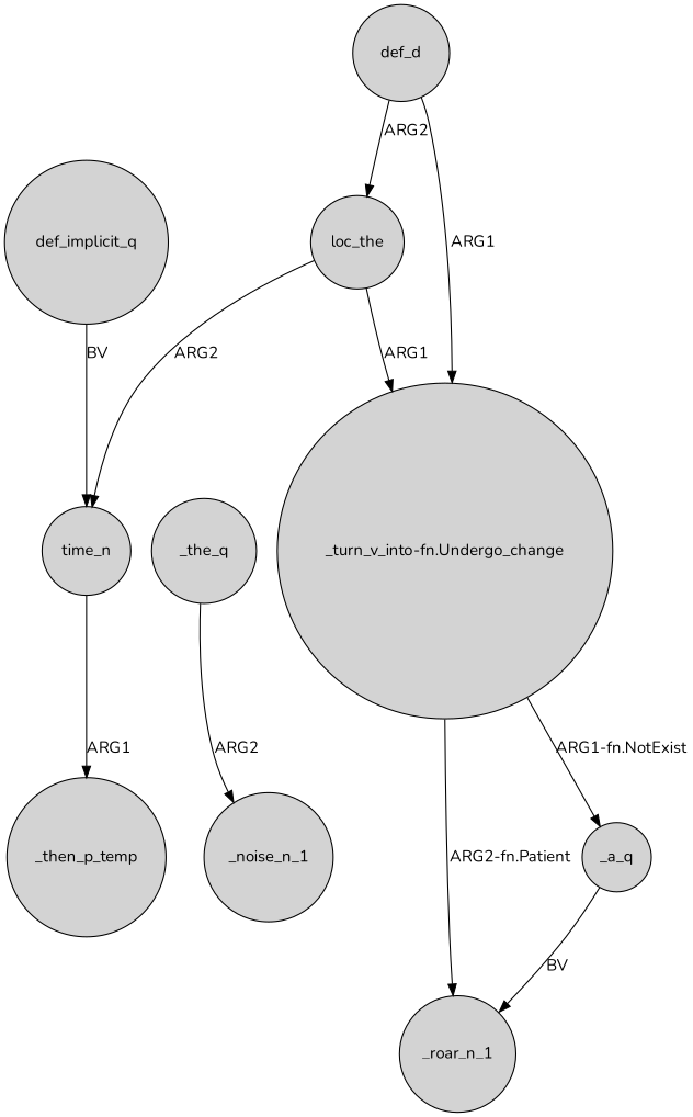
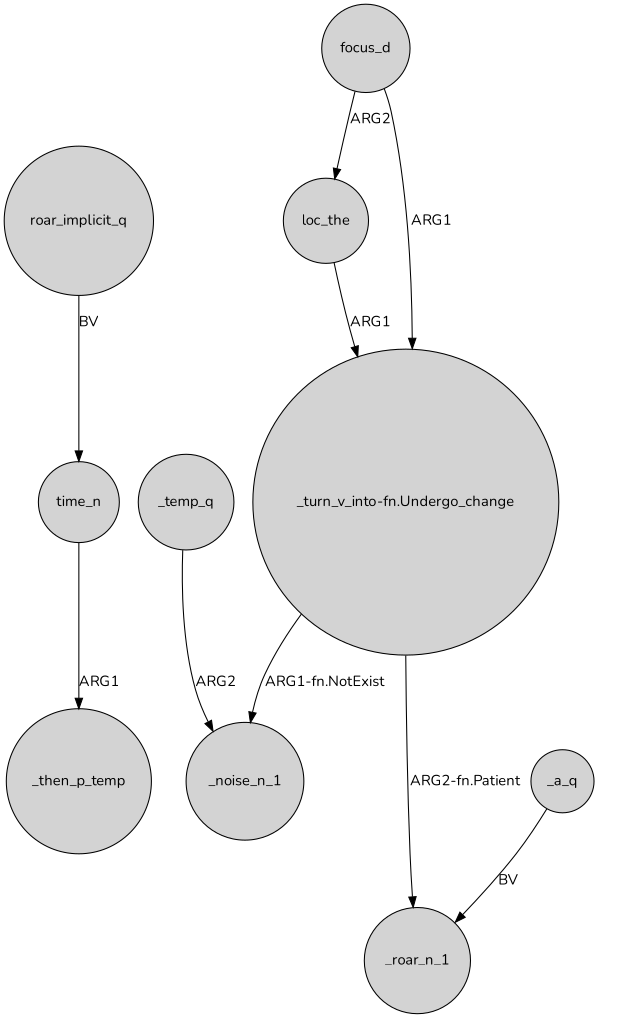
  digraph {
    fontname=Nunito
    node [fontname=Nunito shape=circle style=filled]
    edge [fontname=Nunito]
    n1 [label=loc_the]
    "_turn_v_into-fn.Undergo_change"
    time_n
    _roar_n_1
    _noise_n_1
    _then_p_temp
    _a_q
-   focus_d [label=def_d]
-   _the_q
-   def_implicit_q
+   focus_d
+   _the_q [label=_temp_q]
+   def_implicit_q [label=roar_implicit_q]
    n1 -> "_turn_v_into-fn.Undergo_change" [label=ARG1]
-   n1 -> time_n [label=ARG2]
    "_turn_v_into-fn.Undergo_change" -> _roar_n_1 [label="ARG2-fn.Patient"]
-   "_turn_v_into-fn.Undergo_change" -> _a_q [label="ARG1-fn.NotExist"]
+   "_turn_v_into-fn.Undergo_change" -> _noise_n_1 [label="ARG1-fn.NotExist"]
    time_n -> _then_p_temp [label=ARG1]
    _a_q -> _roar_n_1 [label=BV]
    focus_d -> n1 [label=ARG2]
    focus_d -> "_turn_v_into-fn.Undergo_change" [label=ARG1]
    _the_q -> _noise_n_1 [label=ARG2]
    def_implicit_q -> time_n [label=BV]
  }
